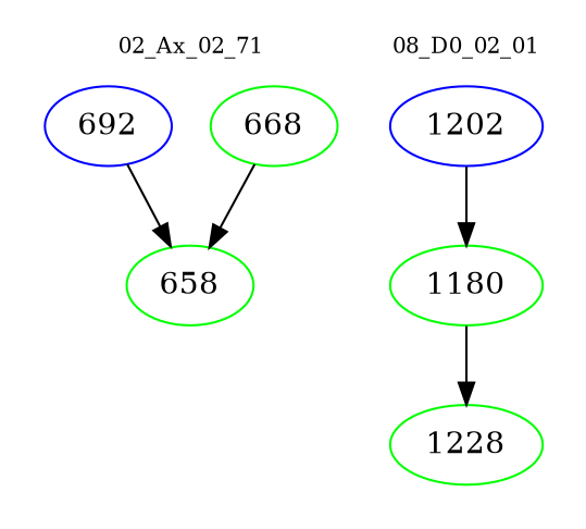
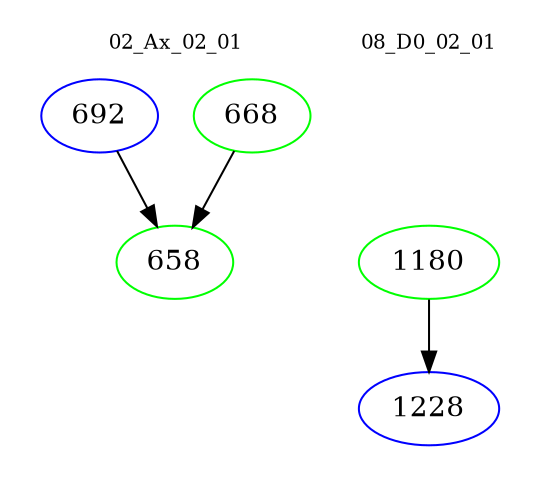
  digraph {
    node [color=green]
    edge [color=black]
    n1 [label=668]
    n2 [label=658]
    n3 [color=blue label=692]
-   n4 [color=blue label=1202]
    n5 [label=1180]
-   n6 [label=1228]
+   n6 [color=blue label=1228]
    subgraph cluster_1 {
      color=white
      fontsize=10
-     label="02_Ax_02_71"
+     label="02_Ax_02_01"
      n1
      n2
      n3
    }
    subgraph cluster_2 {
      color=white
      fontsize=10
      label="08_D0_02_01"
-     n4
      n5
      n6
    }
    n1 -> n2
    n3 -> n2
-   n4 -> n5
    n5 -> n6
  }
